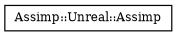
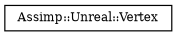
  digraph {
    rankdir=LR
    fontname="DejaVu Serif"
-   n1 [color=black fillcolor=white fontname="DejaVu Serif" fontsize=10 height=0.2 label="Assimp::Unreal::Assimp" shape=record style=filled width=0.4]
+   n1 [color=black fillcolor=white fontname="DejaVu Serif" fontsize=10 height=0.2 label="Assimp::Unreal::Vertex" shape=record style=filled width=0.4]
  }
